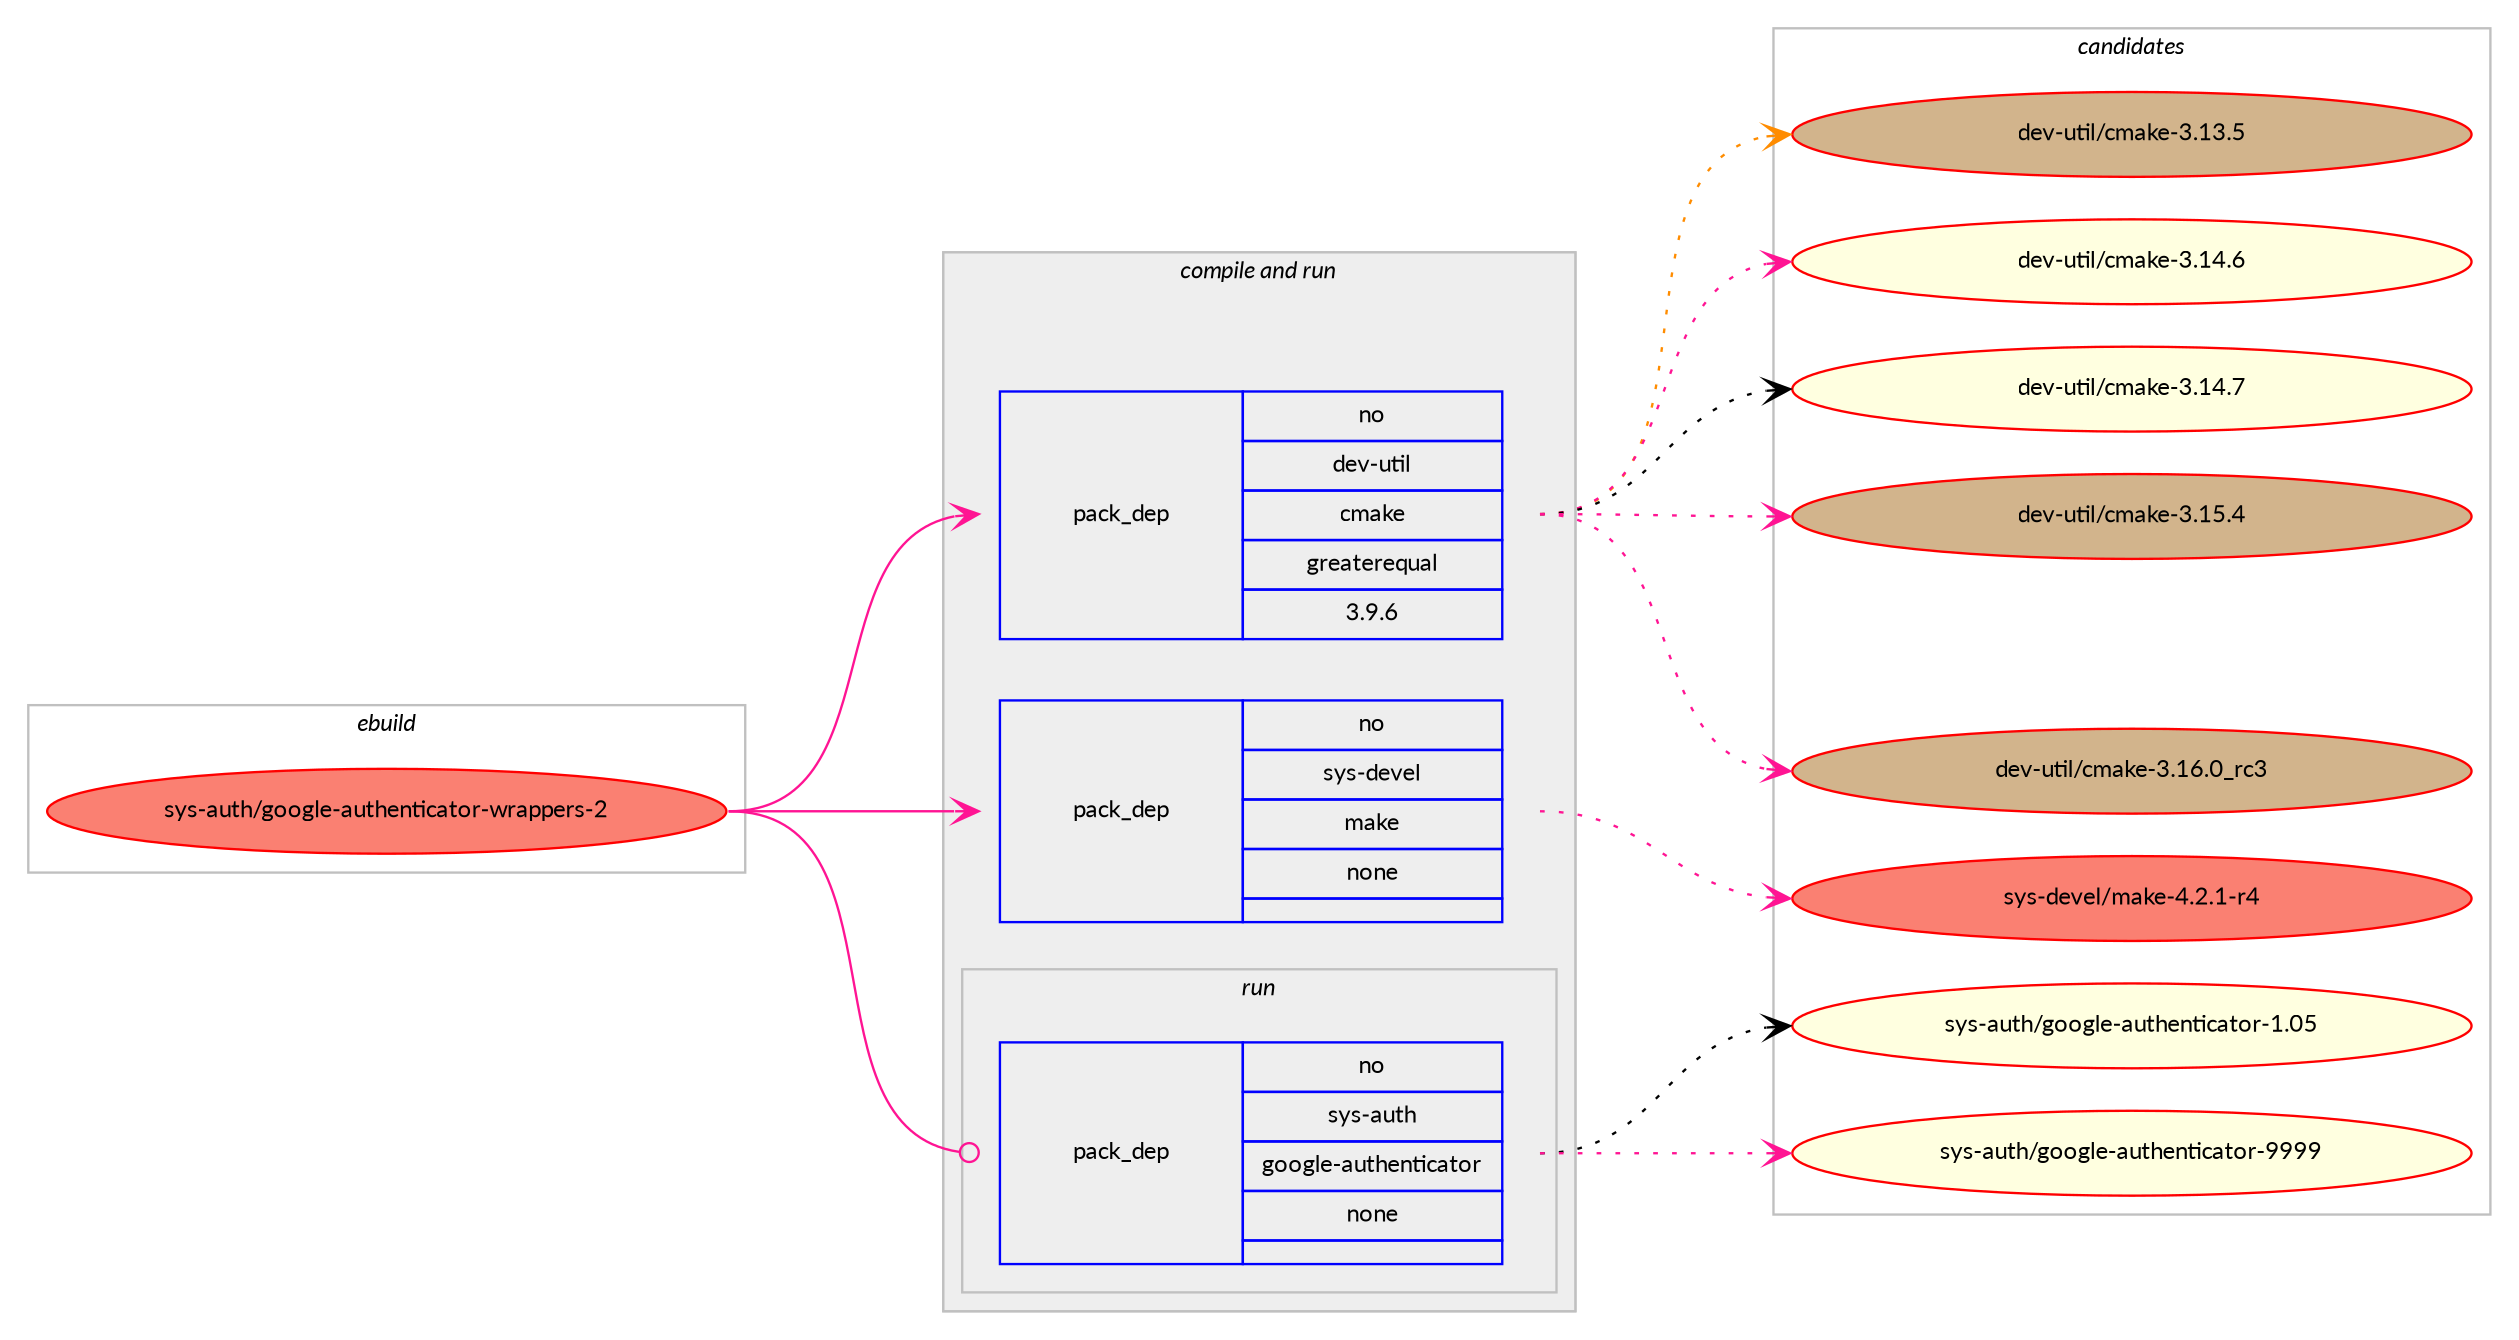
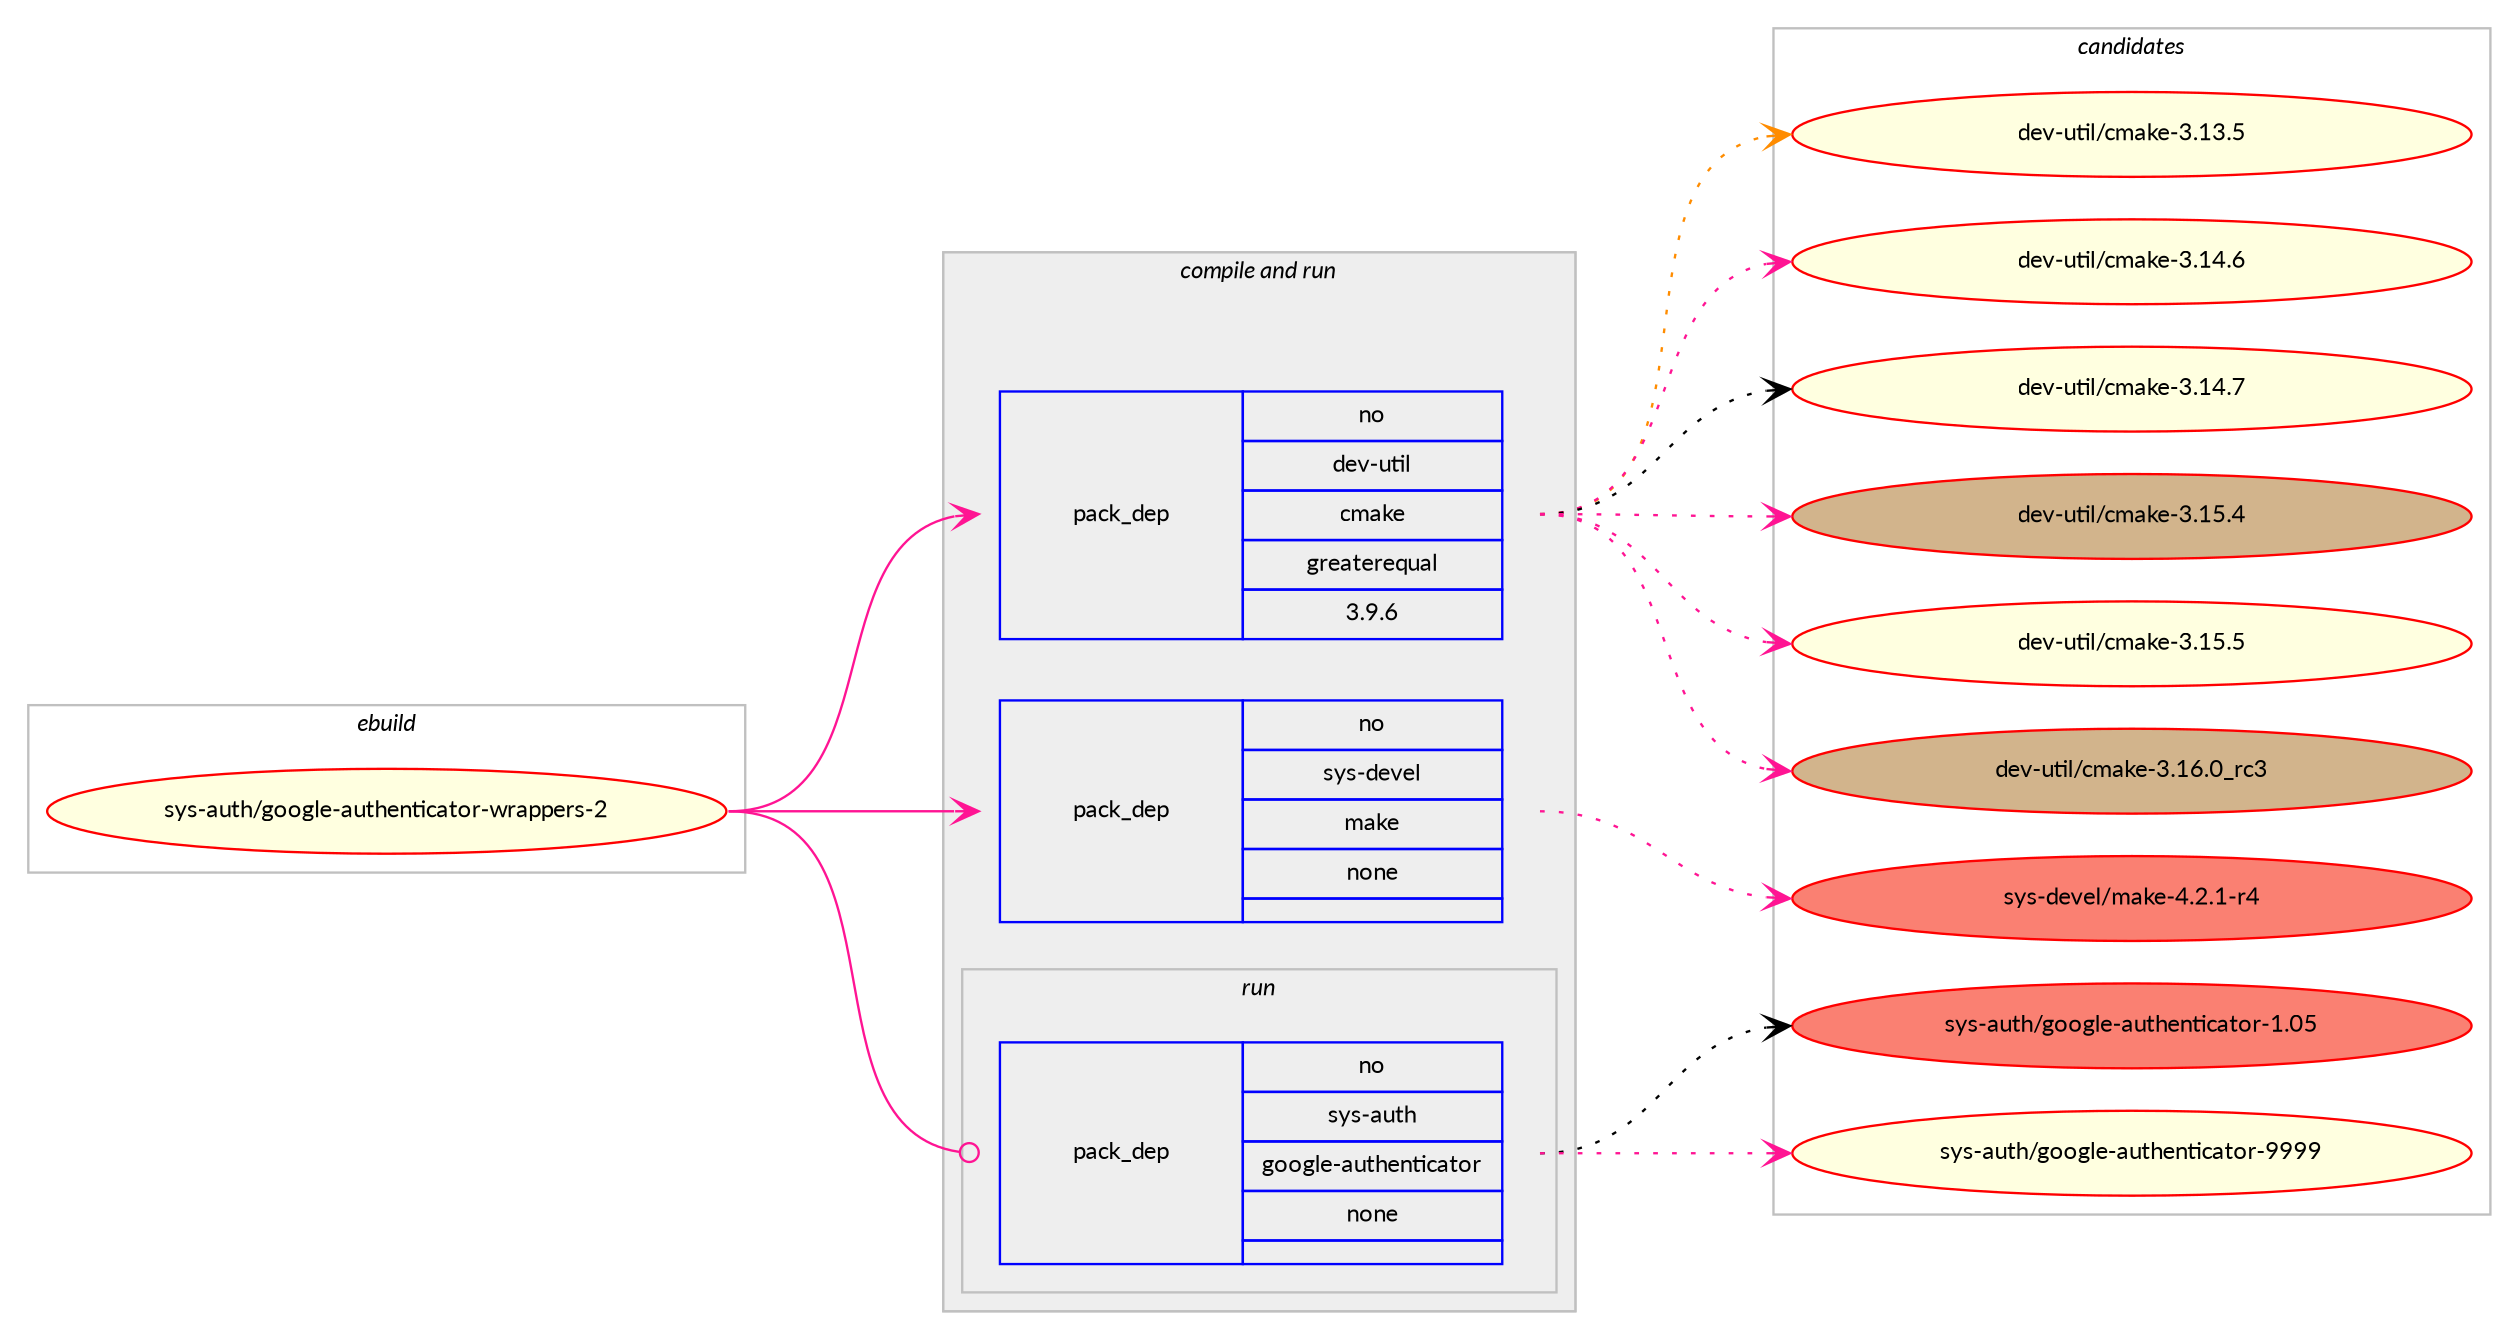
  digraph {
    compound=true
    concentrate=true
    fontname=Lato
    fontsize=10
    newrank=true
    rankdir=LR
    ranksep=1.5
    node [color=red fillcolor=lightyellow fontname=Lato fontsize=10 style=filled]
    edge [arrowhead=vee color=deeppink fontname=Lato headport=w style=dotted tailport=e weight=100]
-   n1 [fillcolor=salmon label="sys-auth/google-authenticator-wrappers-2" width=4]
+   n1 [label="sys-auth/google-authenticator-wrappers-2" width=4]
    n2 [color=blue label=<<TABLE BORDER="0" CELLBORDER="1" CELLSPACING="0" CELLPADDING="4" WIDTH="220"><TR><TD ROWSPAN="6" CELLPADDING="30">pack_dep</TD></TR><TR><TD WIDTH="110">no</TD></TR><TR><TD>dev-util</TD></TR><TR><TD>cmake</TD></TR><TR><TD>greaterequal</TD></TR><TR><TD>3.9.6</TD></TR></TABLE>> shape=none fillcolor="" style=""]
    n3 [color=blue label=<<TABLE BORDER="0" CELLBORDER="1" CELLSPACING="0" CELLPADDING="4" WIDTH="220"><TR><TD ROWSPAN="6" CELLPADDING="30">pack_dep</TD></TR><TR><TD WIDTH="110">no</TD></TR><TR><TD>sys-devel</TD></TR><TR><TD>make</TD></TR><TR><TD>none</TD></TR><TR><TD></TD></TR></TABLE>> shape=none fillcolor="" style=""]
    n4 [color=blue label=<<TABLE BORDER="0" CELLBORDER="1" CELLSPACING="0" CELLPADDING="4" WIDTH="220"><TR><TD ROWSPAN="6" CELLPADDING="30">pack_dep</TD></TR><TR><TD WIDTH="110">no</TD></TR><TR><TD>sys-auth</TD></TR><TR><TD>google-authenticator</TD></TR><TR><TD>none</TD></TR><TR><TD></TD></TR></TABLE>> shape=none fillcolor="" style=""]
-   n5 [fillcolor=tan label="dev-util/cmake-3.13.5" width=4]
+   n5 [label="dev-util/cmake-3.13.5" width=4]
    n6 [label="dev-util/cmake-3.14.6" width=4]
    n7 [label="dev-util/cmake-3.14.7" width=4]
    n8 [fillcolor=tan label="dev-util/cmake-3.15.4" width=4]
+   n9 [label="dev-util/cmake-3.15.5" width=4]
    n10 [fillcolor=tan label="dev-util/cmake-3.16.0_rc3" width=4]
    n11 [fillcolor=salmon label="sys-devel/make-4.2.1-r4" width=4]
-   n12 [label="sys-auth/google-authenticator-1.05" width=4]
+   n12 [fillcolor=salmon label="sys-auth/google-authenticator-1.05" width=4]
    n13 [label="sys-auth/google-authenticator-9999" width=4]
    subgraph cluster_1 {
      color=gray
      label=<<i>ebuild</i>>
      rank=same
      n1
    }
    subgraph cluster_2 {
      color=gray
      label=<<i>dependencies</i>>
      subgraph cluster_3 {
        color=gray
        fillcolor="#eeeeee"
        label=<<i>compile</i>>
        style=filled
        subgraph sub_4 {
          color=gray
          fillcolor="#eeeeee"
          label=<<i>compile</i>>
          style=filled
          n2
        }
        subgraph sub_5 {
          color=gray
          fillcolor="#eeeeee"
          label=<<i>compile</i>>
          style=filled
          n3
        }
      }
      subgraph cluster_6 {
        color=gray
        fillcolor="#eeeeee"
        label=<<i>compile and run</i>>
        style=filled
      }
      subgraph cluster_7 {
        color=gray
        fillcolor="#eeeeee"
        label=<<i>run</i>>
        style=filled
        subgraph sub_8 {
          color=gray
          fillcolor="#eeeeee"
          label=<<i>run</i>>
          style=filled
          n4
        }
      }
    }
    subgraph cluster_9 {
      color=gray
      label=<<i>candidates</i>>
      rank=same
      subgraph sub_10 {
        color=black
        label=<<i>candidates</i>>
        nodesep=1
        rank=same
        n5
        n6
        n7
        n8
+       n9
        n10
      }
      subgraph sub_11 {
        color=black
        label=<<i>candidates</i>>
        nodesep=1
        rank=same
        n11
      }
      subgraph sub_12 {
        color=black
        label=<<i>candidates</i>>
        nodesep=1
        rank=same
        n12
        n13
      }
    }
    n1 -> n2 [style=solid weight=20]
    n1 -> n3 [style=solid weight=20]
    n1 -> n4 [arrowhead=odot style=solid weight=20]
    n2 -> n5 [color=darkorange]
    n2 -> n6
    n2 -> n7 [color=black]
    n2 -> n8
+   n2 -> n9
    n2 -> n10
    n3 -> n11
    n4 -> n12 [color=black]
    n4 -> n13
  }
